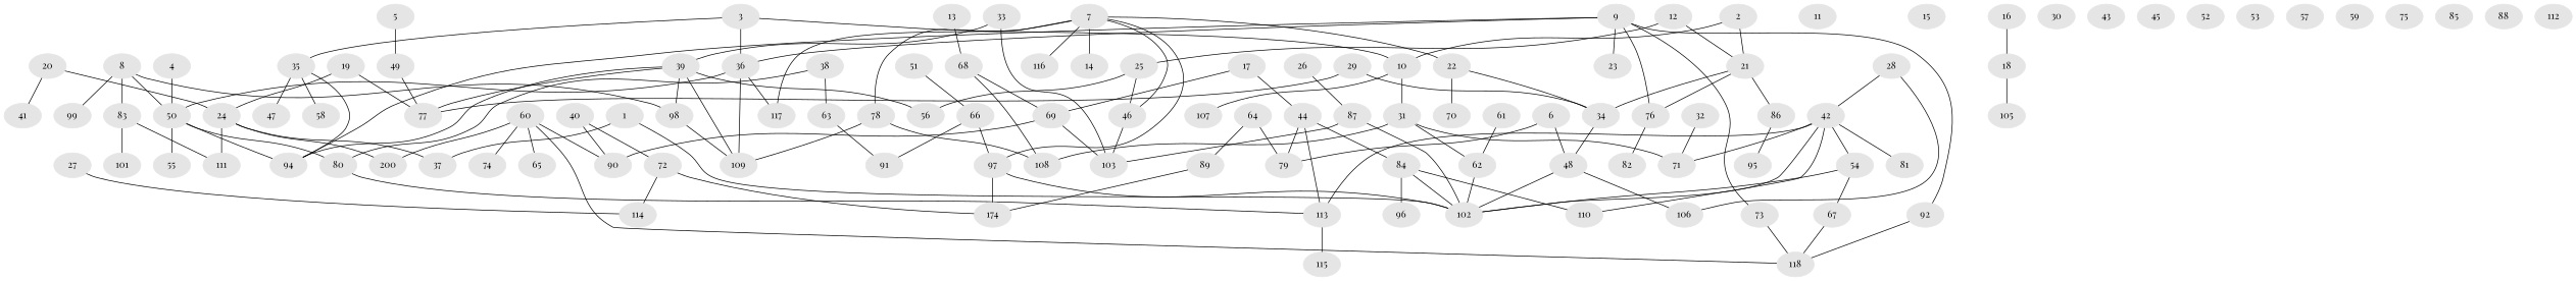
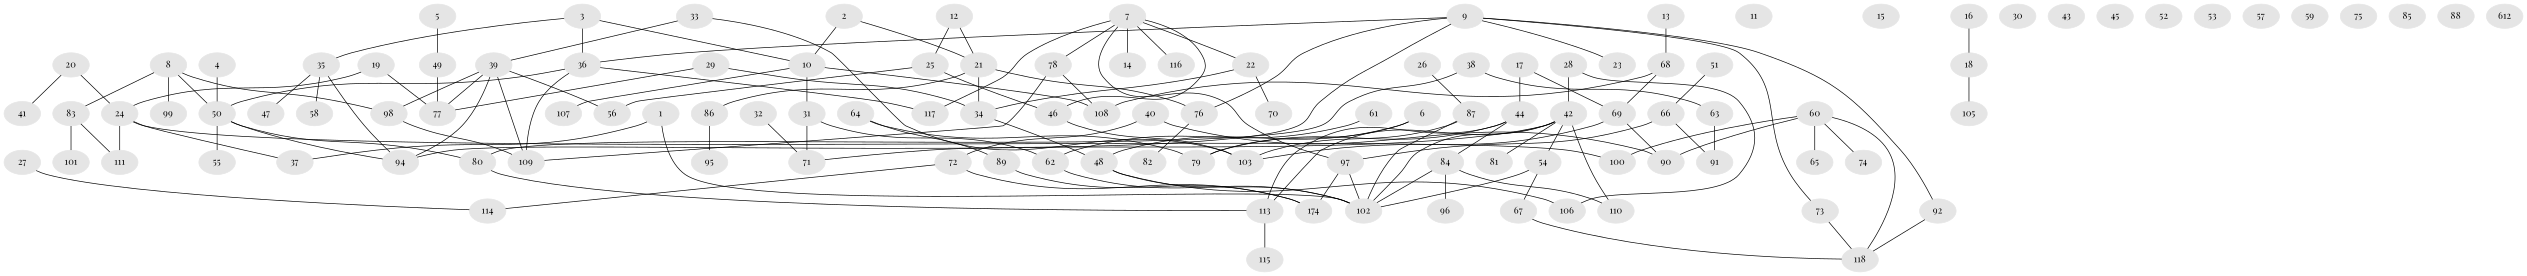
  graph {
    fontname="Playfair Display"
    node [color=gray90 fontname="Playfair Display" style=filled]
    edge [fontname="Playfair Display"]
    1
    37
    102
    2
    10
    21
    31
    107
    108
    3
    35
    36
    94
    47
    58
    50
    117
    109
    4
    80
    55
    5
    49
    77
    6
    48
    79
    106
    7
    14
    22
    46
    78
    97
    116
    34
    70
    103
    n39 [label=174]
    8
    83
    98
    99
    111
    101
    9
    23
    73
    76
    92
    118
    82
    62
    71
    11
    12
    25
    86
    56
    13
    68
    69
    15
    16
    18
    105
    17
    44
    113
    84
    90
    19
    24
-   100 [label=200]
+   100
    20
    41
    95
    26
    87
    39
    27
    114
    28
    42
    54
    81
    110
    29
    30
    32
    33
    38
    63
    91
    40
    72
    67
    115
    43
    96
    45
    51
    66
    52
    53
    57
    59
    60
    65
    74
    61
    64
    89
    75
    85
    88
-   112
+   112 [label=612]
    1 -- 37
    1 -- 102
    2 -- 10
    2 -- 21
    10 -- 31
    10 -- 107
-   31 -- 108
+   10 -- 108
    21 -- 34
    21 -- 76
    21 -- 86
    31 -- 62
    31 -- 71
    3 -- 10
    3 -- 35
    3 -- 36
    35 -- 94
    35 -- 47
    35 -- 58
    36 -- 50
    36 -- 117
    36 -- 109
    50 -- 94
    50 -- 80
    50 -- 55
    4 -- 50
    80 -- 113
    5 -- 49
    49 -- 77
    6 -- 48
    6 -- 79
    48 -- 102
    48 -- 106
    7 -- 117
    7 -- 14
    7 -- 22
    7 -- 46
    7 -- 78
    7 -- 97
    7 -- 116
    22 -- 34
    22 -- 70
    46 -- 103
    78 -- 108
    78 -- 109
    97 -- 102
    97 -- n39
    34 -- 48
    8 -- 50
    8 -- 83
    8 -- 98
    8 -- 99
    83 -- 111
    83 -- 101
    98 -- 109
    9 -- 36
    9 -- 94
    9 -- 23
    9 -- 73
    9 -- 76
    9 -- 92
    73 -- 118
    76 -- 82
    92 -- 118
    62 -- 102
    12 -- 21
    12 -- 25
    25 -- 46
    25 -- 56
    86 -- 95
    13 -- 68
    68 -- 108
    68 -- 69
    69 -- 103
    69 -- 90
    16 -- 18
    18 -- 105
    17 -- 69
    17 -- 44
    44 -- 79
    44 -- 113
    44 -- 84
    113 -- 115
    84 -- 102
    84 -- 110
    84 -- 96
    19 -- 77
    19 -- 24
    24 -- 37
    24 -- 111
    24 -- 100
    20 -- 24
    20 -- 41
    26 -- 87
    87 -- 102
    87 -- 103
    39 -- 94
    39 -- 109
    39 -- 77
    39 -- 98
    39 -- 56
    27 -- 114
    28 -- 106
    28 -- 42
    42 -- 102
    42 -- 71
    42 -- 113
    42 -- 54
    42 -- 81
    42 -- 110
    54 -- 102
    54 -- 67
    29 -- 77
    29 -- 34
    32 -- 71
    33 -- 103
    33 -- 39
    38 -- 80
    38 -- 63
    63 -- 91
    40 -- 90
    40 -- 72
    72 -- n39
    72 -- 114
    67 -- 118
    51 -- 66
    66 -- 97
    66 -- 91
    60 -- 118
    60 -- 90
    60 -- 100
    60 -- 65
    60 -- 74
    61 -- 62
    64 -- 79
    64 -- 89
    89 -- n39
  }
